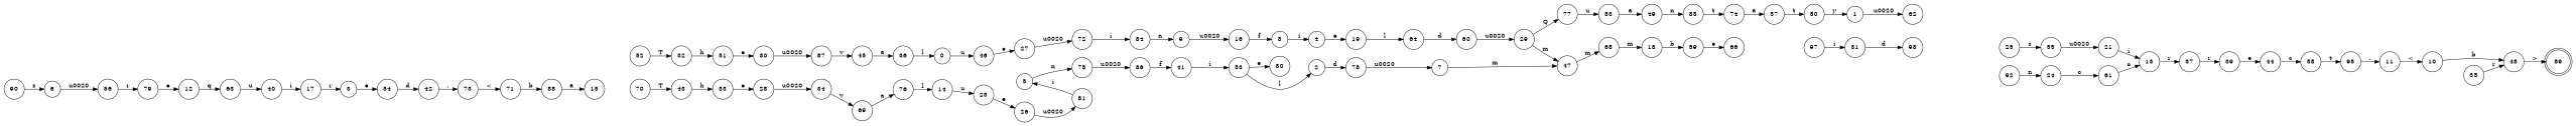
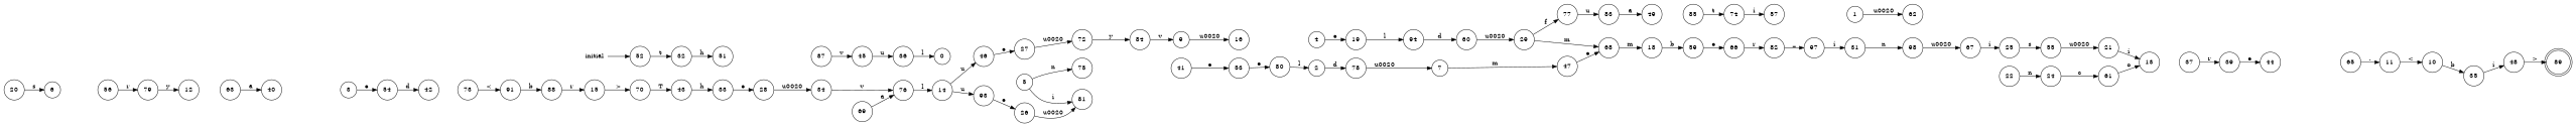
  digraph {
    rankdir=LR
    node [shape=circle]
    0
    46
    27
    72
    1
    62
-   20 [label=90]
+   20
    6
    2
    78
    7
    47
    3
    54
    42
    73
    4
    19
-   64
+   64 [label=94]
    60
    5
    75
-   86
    41
    56
    79
    12
    68
    18
-   8
    9
    16
    10
    35
    48
    89 [shape=doublecircle]
    11
    63
    40
-   17
    13
    37
    39
    44
    14
-   23
+   23 [label=93]
    26
    81
    15
    70
    43
    33
    59
    66
+   82
    29
    21
-   22 [label=92]
+   22
    24
    61
    25
    55
    84
    28
    34
    69
    76
    77
    83
    49
-   30
    87
    45
    36
    n75 [label=98]
    31
+   67
    32
    51
-   58
-   65 [label=95]
+   65
    53
    80
-   71
+   71 [label=91]
    88
    85
    74
    57
-   50
    52
+   initial [shape=plaintext]
    n92 [label=97]
-   0 -> 46 [label=u]
+   14 -> 46 [label=u]
    46 -> 27 [label=e]
    27 -> 72 [label="\u0020"]
-   72 -> 84 [label=i]
+   72 -> 84 [label=y]
    1 -> 62 [label="\u0020"]
    20 -> 6 [label=s]
-   6 -> 56 [label="\u0020"]
    2 -> 78 [label=d]
    78 -> 7 [label="\u0020"]
    7 -> 47 [label=m]
-   47 -> 68 [label=m]
+   47 -> 68 [label=e]
    3 -> 54 [label=e]
    54 -> 42 [label=d]
-   42 -> 73 [label="."]
    73 -> 71 [label="<"]
    4 -> 19 [label=e]
    19 -> 64 [label=l]
    64 -> 60 [label=d]
    60 -> 29 [label="\u0020"]
    5 -> 75 [label=n]
-   75 -> 86 [label="\u0020"]
-   86 -> 41 [label=f]
-   41 -> 53 [label=i]
+   41 -> 53 [label=e]
    56 -> 79 [label=r]
-   79 -> 12 [label=e]
-   12 -> 63 [label=q]
+   79 -> 12 [label=y]
    68 -> 18 [label=m]
    18 -> 59 [label=b]
-   8 -> 4 [label=i]
    9 -> 16 [label="\u0020"]
-   16 -> 8 [label=f]
-   10 -> 48 [label=b]
-   35 -> 48 [label=r]
+   10 -> 35 [label=b]
+   35 -> 48 [label=i]
    48 -> 89 [label=">"]
    11 -> 10 [label="<"]
-   63 -> 40 [label=u]
-   40 -> 17 [label=i]
-   17 -> 3 [label=r]
-   13 -> 37 [label=r]
+   63 -> 40 [label=a]
    37 -> 39 [label=r]
    39 -> 44 [label=e]
-   44 -> 58 [label=c]
    14 -> 23 [label=u]
    23 -> 26 [label=e]
    26 -> 81 [label="\u0020"]
-   81 -> 5 [label=i]
+   5 -> 81 [label=i]
+   15 -> 70 [label=">"]
    70 -> 43 [label=T]
    43 -> 33 [label=h]
    33 -> 28 [label=e]
    59 -> 66 [label=e]
-   29 -> 47 [label=m]
-   29 -> 77 [label=Q]
+   66 -> 82 [label=r]
+   82 -> n92 [label=_]
+   29 -> 68 [label=m]
+   29 -> 77 [label=f]
    21 -> 13 [label=i]
    22 -> 24 [label=n]
    24 -> 61 [label=c]
    61 -> 13 [label=o]
    25 -> 55 [label=s]
    55 -> 21 [label="\u0020"]
-   84 -> 9 [label=n]
+   84 -> 9 [label=v]
    28 -> 34 [label="\u0020"]
-   34 -> 69 [label=v]
+   34 -> 76 [label=v]
    69 -> 76 [label=a]
    76 -> 14 [label=l]
    77 -> 83 [label=u]
    83 -> 49 [label=a]
-   49 -> 85 [label=n]
-   30 -> 87 [label="\u0020"]
    87 -> 45 [label=v]
-   45 -> 36 [label=a]
+   45 -> 36 [label=u]
    36 -> 0 [label=l]
-   31 -> n75 [label=d]
+   n75 -> 67 [label="\u0020"]
+   31 -> n75 [label=n]
+   67 -> 25 [label=i]
    32 -> 51 [label=h]
-   51 -> 30 [label=e]
-   58 -> 65 [label=t]
    65 -> 11 [label="."]
    53 -> 80 [label=e]
-   53 -> 2 [label=l]
+   80 -> 2 [label=l]
    71 -> 88 [label=b]
-   88 -> 15 [label=a]
+   88 -> 15 [label=r]
    85 -> 74 [label=t]
-   74 -> 57 [label=a]
-   57 -> 50 [label=t]
-   50 -> 1 [label=y]
-   52 -> 32 [label=T]
+   74 -> 57 [label=i]
+   52 -> 32 [label=t]
+   initial -> 52
    n92 -> 31 [label=i]
  }
